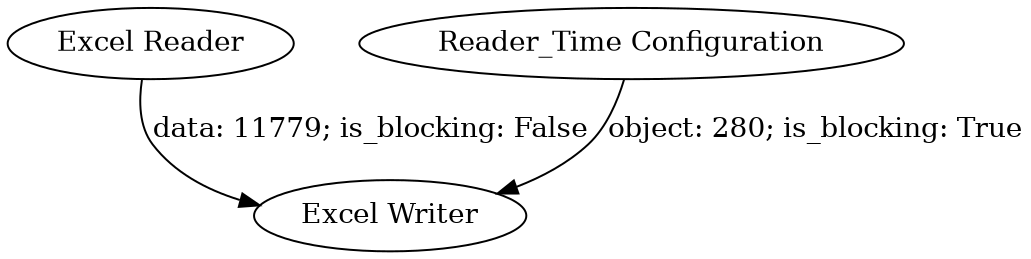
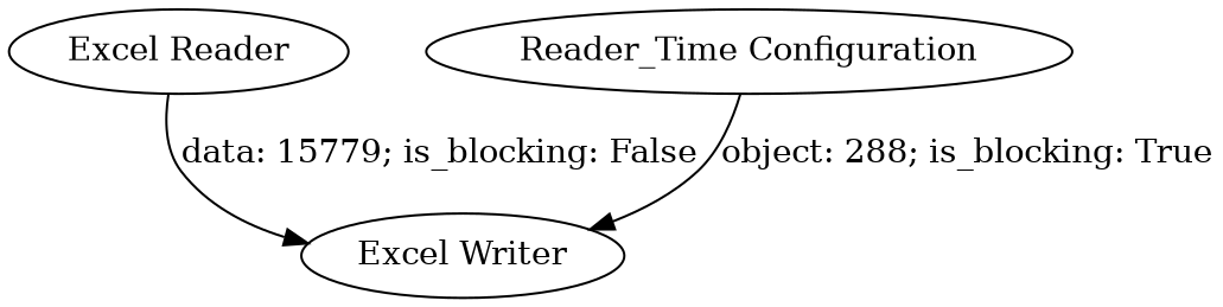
  digraph {
    rankdir=TB
    n1 [label="Excel Reader"]
    n2 [label="Excel Writer"]
    n3 [label="Reader_Time Configuration"]
-   n1 -> n2 [label="data: 11779; is_blocking: False"]
-   n3 -> n2 [label="object: 280; is_blocking: True"]
+   n1 -> n2 [label="data: 15779; is_blocking: False"]
+   n3 -> n2 [label="object: 288; is_blocking: True"]
  }
